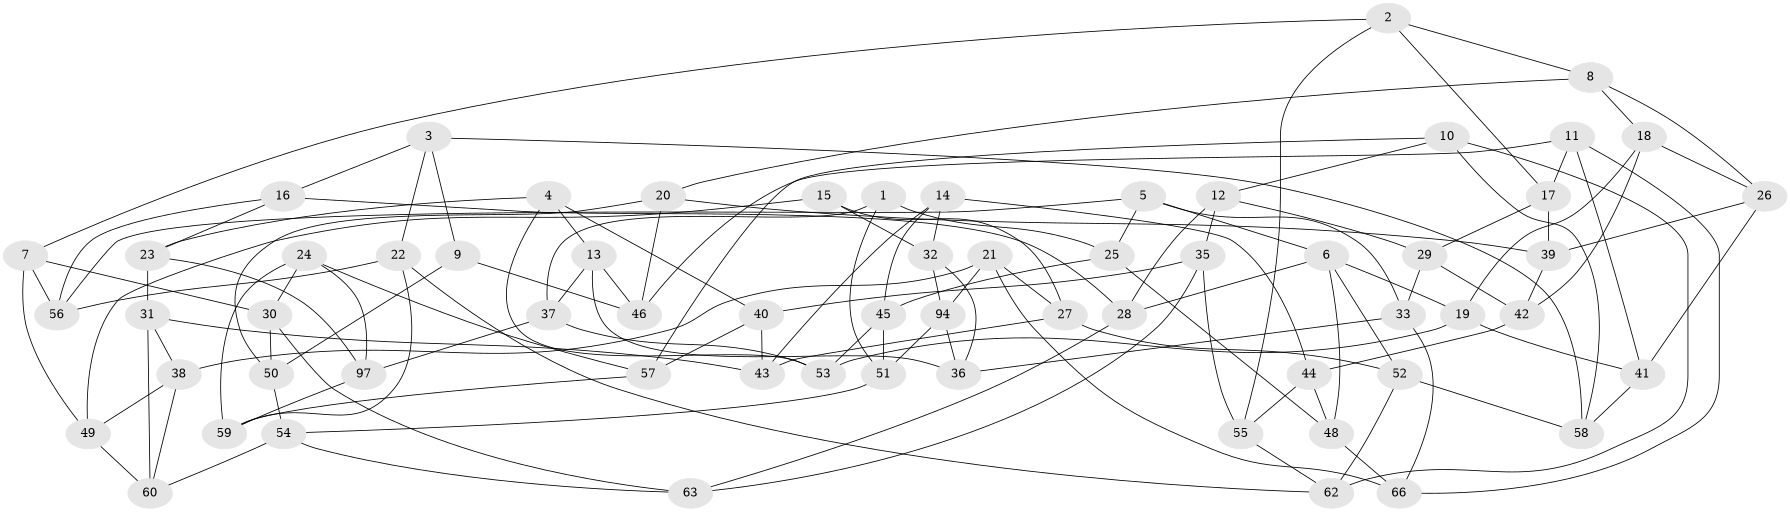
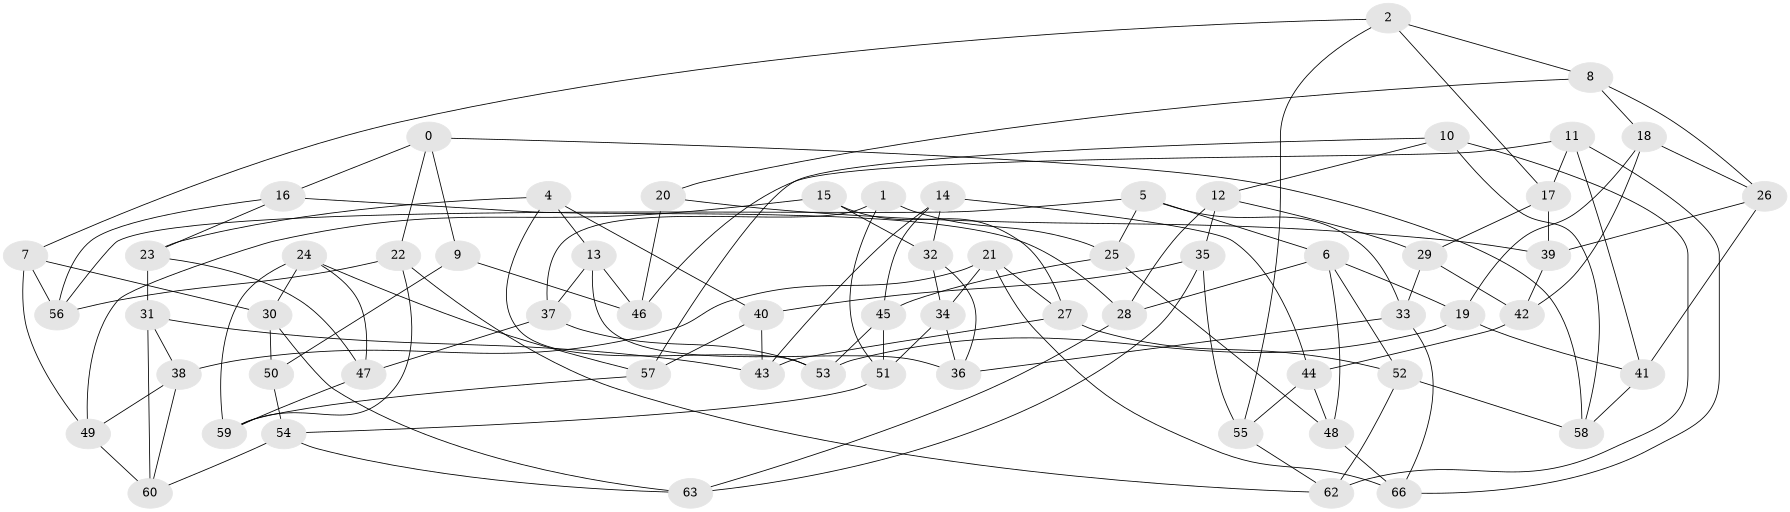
  graph {
    node [color=gray90 style=filled]
    1
    25
    37
    51
    15
    49
    32
    27
    48
    45
    53
-   47 [label=97]
+   47
    54
    2
    7
    8
    17
    55
    56
    30
    18
    20
    26
    29
    39
    62
-   3
+   3 [label=0]
    9
    16
    22
    58
    46
    50
    23
    28
    59
    4
    13
    40
    36
    31
    57
    43
    5
    6
    33
    19
    52
    n49 [label=66]
    41
    63
    60
    42
    10
    12
    35
    11
    14
    44
-   34 [label=94]
+   34
    21
    38
    24
    1 -- 25
    1 -- 37
    1 -- 51
    25 -- 48
    25 -- 45
    37 -- 53
    37 -- 47
    51 -- 54
    15 -- 49
    15 -- 32
    15 -- 27
    49 -- 60
    32 -- 36
    32 -- 34
    27 -- 43
    27 -- 52
    48 -- n49
    45 -- 51
    45 -- 53
    47 -- 59
    54 -- 63
    54 -- 60
    2 -- 7
    2 -- 8
    2 -- 17
    2 -- 55
    7 -- 49
    7 -- 56
    7 -- 30
    8 -- 18
    8 -- 20
    8 -- 26
    17 -- 29
    17 -- 39
    55 -- 62
    30 -- 50
    30 -- 63
    18 -- 26
    18 -- 19
    18 -- 42
    20 -- 39
    20 -- 46
-   20 -- 50
    26 -- 39
    26 -- 41
    29 -- 33
    29 -- 42
    39 -- 42
    3 -- 9
    3 -- 16
    3 -- 22
    3 -- 58
    9 -- 46
    9 -- 50
    16 -- 56
    16 -- 23
    16 -- 28
    22 -- 56
    22 -- 62
    22 -- 59
    50 -- 54
    23 -- 47
    23 -- 31
    28 -- 63
    4 -- 53
    4 -- 23
    4 -- 13
    4 -- 40
    13 -- 37
    13 -- 46
    13 -- 36
    40 -- 57
    40 -- 43
    31 -- 43
    31 -- 60
    31 -- 38
    57 -- 59
    5 -- 25
    5 -- 56
    5 -- 6
    5 -- 33
    6 -- 48
    6 -- 28
    6 -- 19
    6 -- 52
    33 -- 36
    33 -- n49
    19 -- 53
    19 -- 41
    52 -- 62
    52 -- 58
    41 -- 58
    42 -- 44
    10 -- 62
    10 -- 58
    10 -- 57
    10 -- 12
    12 -- 29
    12 -- 28
    12 -- 35
    35 -- 55
    35 -- 40
    35 -- 63
    11 -- 17
    11 -- 46
    11 -- n49
    11 -- 41
    14 -- 32
    14 -- 45
    14 -- 43
    14 -- 44
    44 -- 48
    44 -- 55
    34 -- 51
    34 -- 36
    21 -- 27
    21 -- n49
    21 -- 34
    21 -- 38
    38 -- 49
    38 -- 60
    24 -- 47
    24 -- 30
    24 -- 59
    24 -- 57
  }
